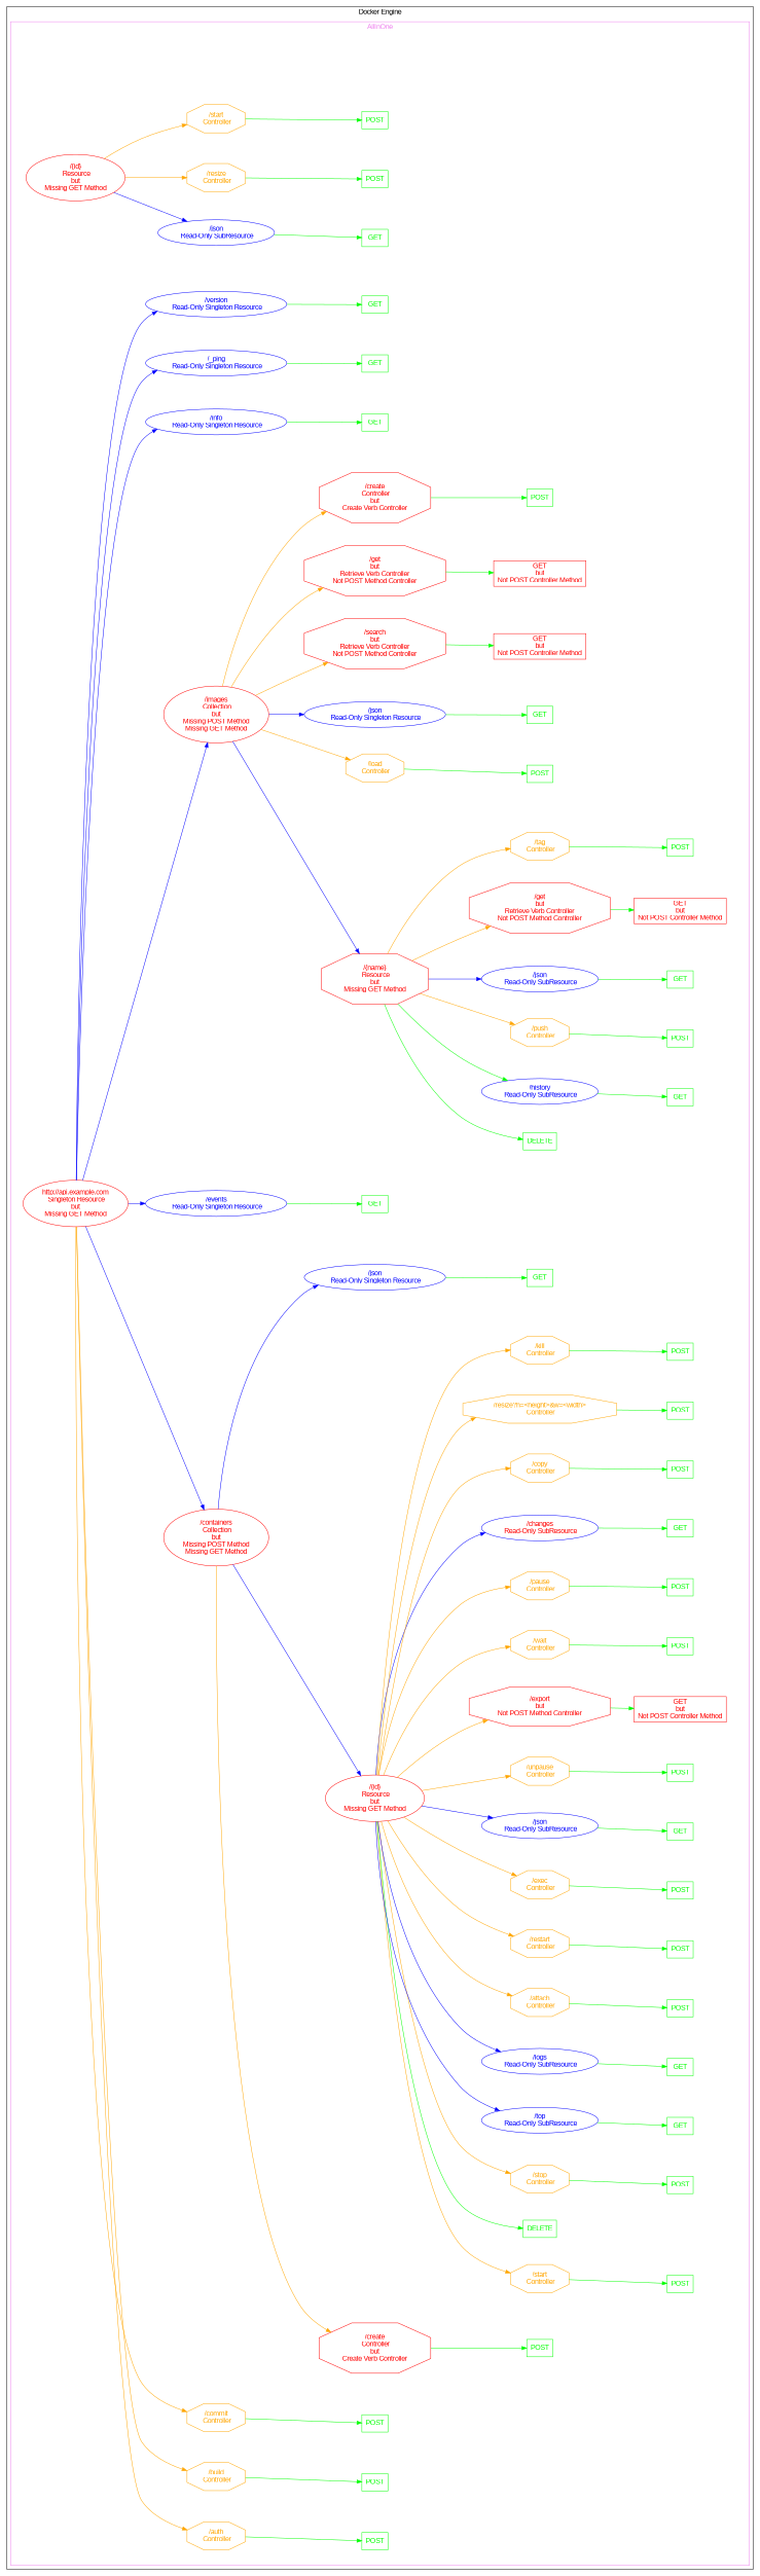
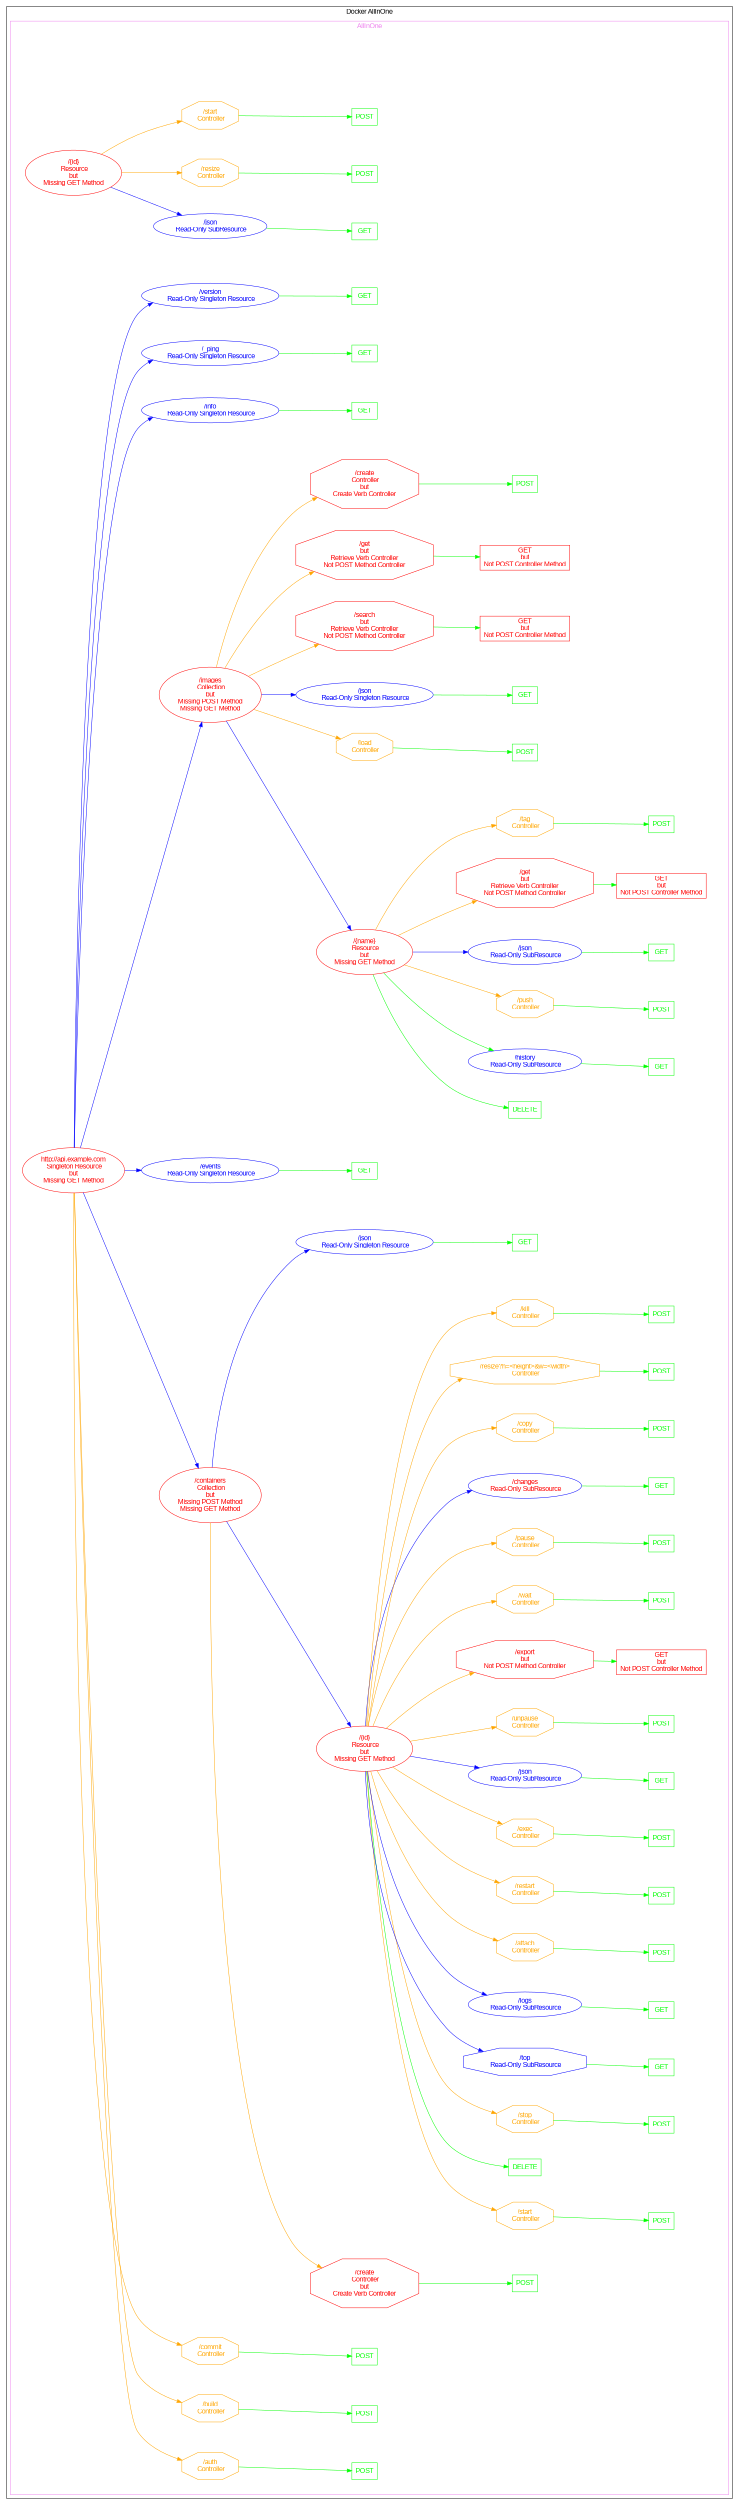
  digraph {
    fontname="Liberation Sans"
    rankdir=LR
    node [color=green fontcolor=green fontname="Liberation Sans" shape=box]
    edge [color=green fontcolor=green fontname="Liberation Sans"]
    n1 [label=POST]
    n2 [color=orange fontcolor=orange label="/auth\n Controller" shape=octagon]
    n3 [label=POST]
    n4 [color=orange fontcolor=orange label="/build\n Controller" shape=octagon]
    n5 [label=POST]
    n6 [color=orange fontcolor=orange label="/commit\n Controller" shape=octagon]
    n7 [label=POST]
    n8 [color=red fontcolor=red label="/create\n Controller\nbut\nCreate Verb Controller" shape=octagon]
    n9 [label=POST]
    n10 [color=orange fontcolor=orange label="/start\n Controller" shape=octagon]
    n11 [label=DELETE]
    n12 [label=POST]
    n13 [color=orange fontcolor=orange label="/stop\n Controller" shape=octagon]
    n14 [label=GET]
-   n15 [color=blue fontcolor=blue label="/top\n Read-Only SubResource" shape=ellipse]
+   n15 [color=blue fontcolor=blue label="/top\n Read-Only SubResource" shape=octagon]
    n16 [label=GET]
    n17 [color=blue fontcolor=blue label="/logs\n Read-Only SubResource" shape=ellipse]
    n18 [label=POST]
    n19 [color=orange fontcolor=orange label="/attach\n Controller" shape=octagon]
    n20 [label=POST]
    n21 [color=orange fontcolor=orange label="/restart\n Controller" shape=octagon]
    n22 [label=POST]
    n23 [color=orange fontcolor=orange label="/exec\n Controller" shape=octagon]
    n24 [label=GET]
    n25 [color=blue fontcolor=blue label="/json\n Read-Only SubResource" shape=ellipse]
    n26 [label=POST]
    n27 [color=orange fontcolor=orange label="/unpause\n Controller" shape=octagon]
    n28 [color=red fontcolor=red label="GET\nbut\nNot POST Controller Method"]
    n29 [color=red fontcolor=red label="/export\nbut\nNot POST Method Controller" shape=octagon]
    n30 [label=POST]
    n31 [color=orange fontcolor=orange label="/wait\n Controller" shape=octagon]
    n32 [label=POST]
    n33 [color=orange fontcolor=orange label="/pause\n Controller" shape=octagon]
    n34 [label=GET]
    n35 [color=blue fontcolor=red label="/changes\n Read-Only SubResource" shape=ellipse]
    n36 [label=POST]
    n37 [color=orange fontcolor=orange label="/copy\n Controller" shape=octagon]
    n38 [label=POST]
    n39 [color=orange fontcolor=orange label="/resize?h=&lt;height&gt;&amp;w=&lt;width&gt;\n Controller" shape=octagon]
    n40 [label=POST]
    n41 [color=orange fontcolor=orange label="/kill\n Controller" shape=octagon]
    n42 [color=red fontcolor=red label="/{id}\n Resource\nbut\nMissing GET Method" shape=ellipse]
    n43 [label=GET]
    n44 [color=blue fontcolor=blue label="/json\n Read-Only Singleton Resource" shape=ellipse]
    n45 [color=red fontcolor=red label="/containers\n Collection\nbut\nMissing POST Method\nMissing GET Method" shape=ellipse]
    n46 [label=GET]
    n47 [color=blue fontcolor=blue label="/json\n Read-Only SubResource" shape=ellipse]
    n48 [label=POST]
    n49 [color=orange fontcolor=orange label="/resize\n Controller" shape=octagon]
    n50 [label=POST]
    n51 [color=orange fontcolor=orange label="/start\n Controller" shape=octagon]
    n52 [color=red fontcolor=red label="/{id}\n Resource\nbut\nMissing GET Method" shape=ellipse]
    n53 [label=GET]
    n54 [color=blue fontcolor=blue label="/events\n Read-Only Singleton Resource" shape=ellipse]
    n55 [label=DELETE]
    n56 [label=GET]
    n57 [color=blue fontcolor=blue label="/history\n Read-Only SubResource" shape=ellipse]
    n58 [label=POST]
    n59 [color=orange fontcolor=orange label="/push\n Controller" shape=octagon]
    n60 [label=GET]
    n61 [color=blue fontcolor=blue label="/json\n Read-Only SubResource" shape=ellipse]
    n62 [color=red fontcolor=red label="GET\nbut\nNot POST Controller Method"]
    n63 [color=red fontcolor=red label="/get\nbut\nRetrieve Verb Controller\nNot POST Method Controller" shape=octagon]
    n64 [label=POST]
    n65 [color=orange fontcolor=orange label="/tag\n Controller" shape=octagon]
-   n66 [color=red fontcolor=red label="/{name}\n Resource\nbut\nMissing GET Method" shape=octagon]
+   n66 [color=red fontcolor=red label="/{name}\n Resource\nbut\nMissing GET Method" shape=ellipse]
    n67 [label=POST]
    n68 [color=orange fontcolor=orange label="/load\n Controller" shape=octagon]
    n69 [label=GET]
    n70 [color=blue fontcolor=blue label="/json\n Read-Only Singleton Resource" shape=ellipse]
    n71 [color=red fontcolor=red label="GET\nbut\nNot POST Controller Method"]
    n72 [color=red fontcolor=red label="/search\nbut\nRetrieve Verb Controller\nNot POST Method Controller" shape=octagon]
    n73 [color=red fontcolor=red label="GET\nbut\nNot POST Controller Method"]
    n74 [color=red fontcolor=red label="/get\nbut\nRetrieve Verb Controller\nNot POST Method Controller" shape=octagon]
    n75 [label=POST]
    n76 [color=red fontcolor=red label="/create\n Controller\nbut\nCreate Verb Controller" shape=octagon]
    n77 [color=red fontcolor=red label="/images\n Collection\nbut\nMissing POST Method\nMissing GET Method" shape=ellipse]
    n78 [label=GET]
    n79 [color=blue fontcolor=blue label="/info\n Read-Only Singleton Resource" shape=ellipse]
    n80 [label=GET]
    n81 [color=blue fontcolor=blue label="/_ping\n Read-Only Singleton Resource" shape=ellipse]
    n82 [label=GET]
    n83 [color=blue fontcolor=blue label="/version\n Read-Only Singleton Resource" shape=ellipse]
    n84 [color=red fontcolor=red label="http://api.example.com\n Singleton Resource\nbut\nMissing GET Method" shape=ellipse]
    subgraph cluster_1 {
      color=black
      fontcolor=black
-     label="Docker Engine"
+     label="Docker AllInOne"
      subgraph cluster_2 {
        color=violet
        fontcolor=violet
        label=AllInOne
        subgraph cluster_3 {
          color=white
          fontcolor=white
          label=AllInOne
          n84
          subgraph cluster_4 {
            color=white
            fontcolor=white
            label=AllInOne
            n2
            subgraph cluster_5 {
              color=white
              fontcolor=white
              label=AllInOne
              n1
            }
          }
          subgraph cluster_6 {
            color=white
            fontcolor=white
            label=AllInOne
            n4
            subgraph cluster_7 {
              color=white
              fontcolor=white
              label=AllInOne
              n3
            }
          }
          subgraph cluster_8 {
            color=white
            fontcolor=white
            label=AllInOne
            n6
            subgraph cluster_9 {
              color=white
              fontcolor=white
              label=AllInOne
              n5
            }
          }
          subgraph cluster_10 {
            color=white
            fontcolor=white
            label=AllInOne
            n45
            subgraph cluster_11 {
              color=white
              fontcolor=white
              label=AllInOne
              n8
              subgraph cluster_12 {
                color=white
                fontcolor=white
                label=AllInOne
                n7
              }
            }
            subgraph cluster_13 {
              color=white
              fontcolor=white
              label=AllInOne
              n42
              subgraph cluster_14 {
                color=white
                fontcolor=white
                label=AllInOne
                n10
                subgraph cluster_15 {
                  color=white
                  fontcolor=white
                  label=AllInOne
                  n9
                }
              }
              subgraph cluster_16 {
                color=white
                fontcolor=white
                label=AllInOne
                n11
              }
              subgraph cluster_17 {
                color=white
                fontcolor=white
                label=AllInOne
                n13
                subgraph cluster_18 {
                  color=white
                  fontcolor=white
                  label=AllInOne
                  n12
                }
              }
              subgraph cluster_19 {
                color=white
                fontcolor=white
                label=AllInOne
                n15
                subgraph cluster_20 {
                  color=white
                  fontcolor=white
                  label=AllInOne
                  n14
                }
              }
              subgraph cluster_21 {
                color=white
                fontcolor=white
                label=AllInOne
                n17
                subgraph cluster_22 {
                  color=white
                  fontcolor=white
                  label=AllInOne
                  n16
                }
              }
              subgraph cluster_23 {
                color=white
                fontcolor=white
                label=AllInOne
                n19
                subgraph cluster_24 {
                  color=white
                  fontcolor=white
                  label=AllInOne
                  n18
                }
              }
              subgraph cluster_25 {
                color=white
                fontcolor=white
                label=AllInOne
                n21
                subgraph cluster_26 {
                  color=white
                  fontcolor=white
                  label=AllInOne
                  n20
                }
              }
              subgraph cluster_27 {
                color=white
                fontcolor=white
                label=AllInOne
                n23
                subgraph cluster_28 {
                  color=white
                  fontcolor=white
                  label=AllInOne
                  n22
                }
              }
              subgraph cluster_29 {
                color=white
                fontcolor=white
                label=AllInOne
                n25
                subgraph cluster_30 {
                  color=white
                  fontcolor=white
                  label=AllInOne
                  n24
                }
              }
              subgraph cluster_31 {
                color=white
                fontcolor=white
                label=AllInOne
                n27
                subgraph cluster_32 {
                  color=white
                  fontcolor=white
                  label=AllInOne
                  n26
                }
              }
              subgraph cluster_33 {
                color=white
                fontcolor=white
                label=AllInOne
                n29
                subgraph cluster_34 {
                  color=white
                  fontcolor=white
                  label=AllInOne
                  n28
                }
              }
              subgraph cluster_35 {
                color=white
                fontcolor=white
                label=AllInOne
                n31
                subgraph cluster_36 {
                  color=white
                  fontcolor=white
                  label=AllInOne
                  n30
                }
              }
              subgraph cluster_37 {
                color=white
                fontcolor=white
                label=AllInOne
                n33
                subgraph cluster_38 {
                  color=white
                  fontcolor=white
                  label=AllInOne
                  n32
                }
              }
              subgraph cluster_39 {
                color=white
                fontcolor=white
                label=AllInOne
                n35
                subgraph cluster_40 {
                  color=white
                  fontcolor=white
                  label=AllInOne
                  n34
                }
              }
              subgraph cluster_41 {
                color=white
                fontcolor=white
                label=AllInOne
                n37
                subgraph cluster_42 {
                  color=white
                  fontcolor=white
                  label=AllInOne
                  n36
                }
              }
              subgraph cluster_43 {
                color=white
                fontcolor=white
                label=AllInOne
                n39
                subgraph cluster_44 {
                  color=white
                  fontcolor=white
                  label=AllInOne
                  n38
                }
              }
              subgraph cluster_45 {
                color=white
                fontcolor=white
                label=AllInOne
                n41
                subgraph cluster_46 {
                  color=white
                  fontcolor=white
                  label=AllInOne
                  n40
                }
              }
            }
            subgraph cluster_47 {
              color=white
              fontcolor=white
              label=AllInOne
              n44
              subgraph cluster_48 {
                color=white
                fontcolor=white
                label=AllInOne
                n43
              }
            }
          }
          subgraph cluster_49 {
            color=white
            fontcolor=white
            label=AllInOne
            subgraph cluster_50 {
              color=white
              fontcolor=white
              label=AllInOne
              n52
              subgraph cluster_51 {
                color=white
                fontcolor=white
                label=AllInOne
                n47
                subgraph cluster_52 {
                  color=white
                  fontcolor=white
                  label=AllInOne
                  n46
                }
              }
              subgraph cluster_53 {
                color=white
                fontcolor=white
                label=AllInOne
                n49
                subgraph cluster_54 {
                  color=white
                  fontcolor=white
                  label=AllInOne
                  n48
                }
              }
              subgraph cluster_55 {
                color=white
                fontcolor=white
                label=AllInOne
                n51
                subgraph cluster_56 {
                  color=white
                  fontcolor=white
                  label=AllInOne
                  n50
                }
              }
            }
          }
          subgraph cluster_57 {
            color=white
            fontcolor=white
            label=AllInOne
            n54
            subgraph cluster_58 {
              color=white
              fontcolor=white
              label=AllInOne
              n53
            }
          }
          subgraph cluster_59 {
            color=white
            fontcolor=white
            label=AllInOne
            n77
            subgraph cluster_60 {
              color=white
              fontcolor=white
              label=AllInOne
              n66
              subgraph cluster_61 {
                color=white
                fontcolor=white
                label=AllInOne
                n55
              }
              subgraph cluster_62 {
                color=white
                fontcolor=white
                label=AllInOne
                n57
                subgraph cluster_63 {
                  color=white
                  fontcolor=white
                  label=AllInOne
                  n56
                }
              }
              subgraph cluster_64 {
                color=white
                fontcolor=white
                label=AllInOne
                n59
                subgraph cluster_65 {
                  color=white
                  fontcolor=white
                  label=AllInOne
                  n58
                }
              }
              subgraph cluster_66 {
                color=white
                fontcolor=white
                label=AllInOne
                n61
                subgraph cluster_67 {
                  color=white
                  fontcolor=white
                  label=AllInOne
                  n60
                }
              }
              subgraph cluster_68 {
                color=white
                fontcolor=white
                label=AllInOne
                n63
                subgraph cluster_69 {
                  color=white
                  fontcolor=white
                  label=AllInOne
                  n62
                }
              }
              subgraph cluster_70 {
                color=white
                fontcolor=white
                label=AllInOne
                n65
                subgraph cluster_71 {
                  color=white
                  fontcolor=white
                  label=AllInOne
                  n64
                }
              }
            }
            subgraph cluster_72 {
              color=white
              fontcolor=white
              label=AllInOne
              n68
              subgraph cluster_73 {
                color=white
                fontcolor=white
                label=AllInOne
                n67
              }
            }
            subgraph cluster_74 {
              color=white
              fontcolor=white
              label=AllInOne
              n70
              subgraph cluster_75 {
                color=white
                fontcolor=white
                label=AllInOne
                n69
              }
            }
            subgraph cluster_76 {
              color=white
              fontcolor=white
              label=AllInOne
              n72
              subgraph cluster_77 {
                color=white
                fontcolor=white
                label=AllInOne
                n71
              }
            }
            subgraph cluster_78 {
              color=white
              fontcolor=white
              label=AllInOne
              n74
              subgraph cluster_79 {
                color=white
                fontcolor=white
                label=AllInOne
                n73
              }
            }
            subgraph cluster_80 {
              color=white
              fontcolor=white
              label=AllInOne
              n76
              subgraph cluster_81 {
                color=white
                fontcolor=white
                label=AllInOne
                n75
              }
            }
          }
          subgraph cluster_82 {
            color=white
            fontcolor=white
            label=AllInOne
            n79
            subgraph cluster_83 {
              color=white
              fontcolor=white
              label=AllInOne
              n78
            }
          }
          subgraph cluster_84 {
            color=white
            fontcolor=white
            label=AllInOne
            n81
            subgraph cluster_85 {
              color=white
              fontcolor=white
              label=AllInOne
              n80
            }
          }
          subgraph cluster_86 {
            color=white
            fontcolor=white
            label=AllInOne
            n83
            subgraph cluster_87 {
              color=white
              fontcolor=white
              label=AllInOne
              n82
            }
          }
        }
      }
    }
    n2 -> n1
    n4 -> n3
    n6 -> n5
    n8 -> n7
    n10 -> n9
    n13 -> n12
    n15 -> n14
    n17 -> n16
    n19 -> n18
    n21 -> n20
    n23 -> n22
    n25 -> n24
    n27 -> n26
    n29 -> n28
    n31 -> n30
    n33 -> n32
    n35 -> n34
    n37 -> n36
    n39 -> n38
    n41 -> n40
    n42 -> n10 [color=orange fontcolor=orange]
    n42 -> n11
    n42 -> n13 [color=orange fontcolor=orange]
    n42 -> n15 [color=blue fontcolor=blue]
    n42 -> n17 [color=blue fontcolor=blue]
    n42 -> n19 [color=orange fontcolor=orange]
    n42 -> n21 [color=orange fontcolor=orange]
    n42 -> n23 [color=orange fontcolor=orange]
    n42 -> n25 [color=blue fontcolor=blue]
    n42 -> n27 [color=orange fontcolor=orange]
    n42 -> n29 [color=orange fontcolor=orange]
    n42 -> n31 [color=orange fontcolor=orange]
    n42 -> n33 [color=orange fontcolor=orange]
    n42 -> n35 [color=blue fontcolor=blue]
    n42 -> n37 [color=orange fontcolor=orange]
    n42 -> n39 [color=orange fontcolor=orange]
    n42 -> n41 [color=orange fontcolor=orange]
    n44 -> n43
    n45 -> n8 [color=orange fontcolor=orange]
    n45 -> n42 [color=blue fontcolor=blue]
    n45 -> n44 [color=blue fontcolor=blue]
    n47 -> n46
    n49 -> n48
    n51 -> n50
    n52 -> n47 [color=blue fontcolor=blue]
    n52 -> n49 [color=orange fontcolor=orange]
    n52 -> n51 [color=orange fontcolor=orange]
    n54 -> n53
    n57 -> n56
    n59 -> n58
    n61 -> n60
    n63 -> n62
    n65 -> n64
    n66 -> n55
    n66 -> n57 [fontcolor=blue]
    n66 -> n59 [color=orange fontcolor=orange]
    n66 -> n61 [color=blue fontcolor=blue]
    n66 -> n63 [color=orange fontcolor=orange]
    n66 -> n65 [color=orange fontcolor=orange]
    n68 -> n67
    n70 -> n69
    n72 -> n71
    n74 -> n73
    n76 -> n75
    n77 -> n66 [color=blue fontcolor=blue]
    n77 -> n68 [color=orange fontcolor=orange]
    n77 -> n70 [color=blue fontcolor=blue]
    n77 -> n72 [color=orange fontcolor=orange]
    n77 -> n74 [color=orange fontcolor=orange]
    n77 -> n76 [color=orange fontcolor=orange]
    n79 -> n78
    n81 -> n80
    n83 -> n82
    n84 -> n2 [color=orange fontcolor=orange]
    n84 -> n4 [color=orange fontcolor=orange]
    n84 -> n6 [color=orange fontcolor=orange]
    n84 -> n45 [color=blue fontcolor=blue]
    n84 -> n54 [color=blue fontcolor=blue]
    n84 -> n77 [color=blue fontcolor=blue]
    n84 -> n79 [color=blue fontcolor=blue]
    n84 -> n81 [color=blue fontcolor=blue]
    n84 -> n83 [color=blue fontcolor=blue]
  }
